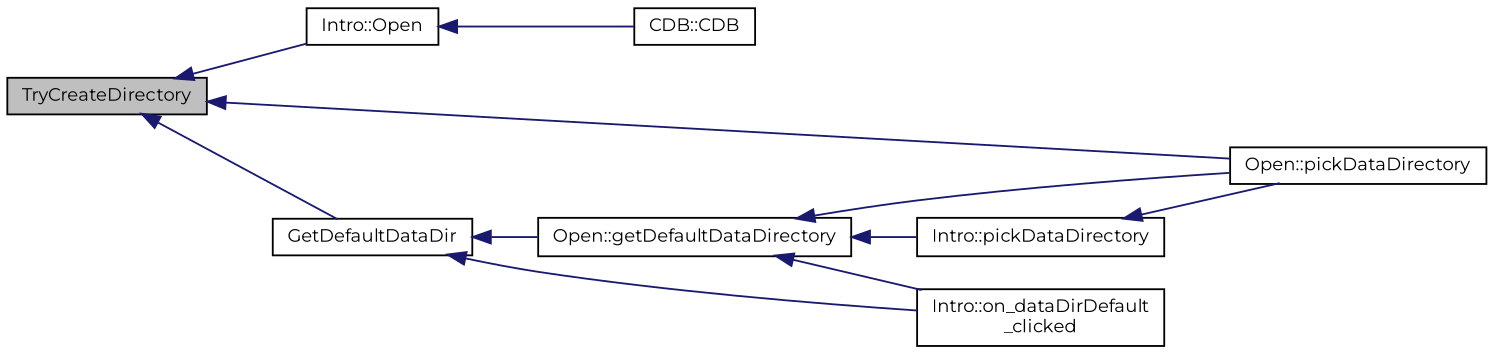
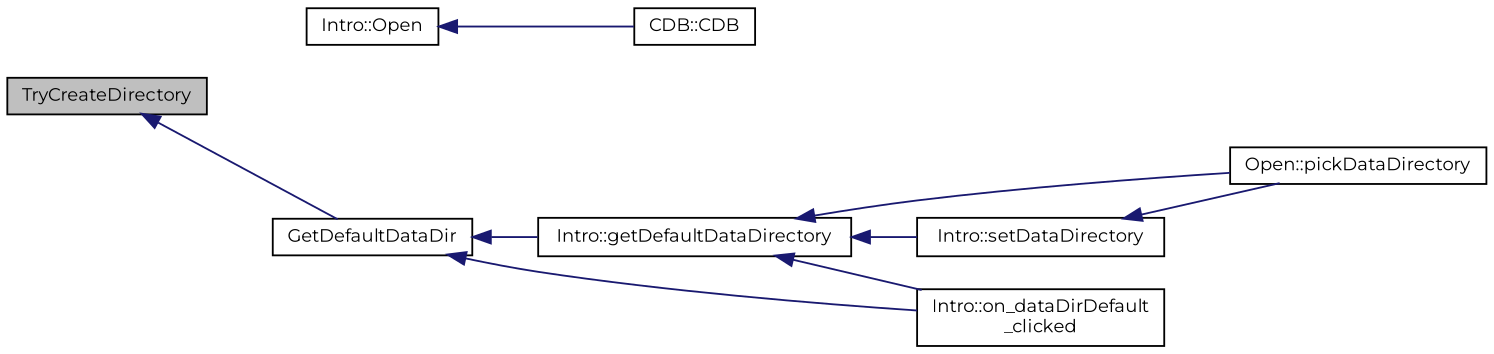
  digraph {
    fontname=Montserrat
    rankdir=LR
    node [color=black fillcolor=white fontname=Montserrat fontsize=10 shape=record style=filled]
    edge [color=midnightblue dir=back fontname=Montserrat fontsize=10 labelfontname=Helvetica labelfontsize=10 style=solid]
    n1 [fillcolor=grey75 fontcolor=black height=0.2 label=TryCreateDirectory width=0.4]
    n2 [height=0.2 label="Intro::Open" width=0.4]
    n3 [height=0.2 label="Open::pickDataDirectory" width=0.4]
    n4 [height=0.2 label=GetDefaultDataDir width=0.4]
    n5 [height=0.2 label="CDB::CDB" width=0.4]
-   n6 [height=0.2 label="Open::getDefaultDataDirectory" width=0.4]
+   n6 [height=0.2 label="Intro::getDefaultDataDirectory" width=0.4]
    n7 [height=0.2 label="Intro::on_dataDirDefault\l_clicked" width=0.4]
-   n8 [height=0.2 label="Intro::pickDataDirectory" width=0.4]
-   n1 -> n2
-   n1 -> n3
+   n8 [height=0.2 label="Intro::setDataDirectory" width=0.4]
    n1 -> n4
    n2 -> n5
    n4 -> n6
    n4 -> n7
    n6 -> n3
    n6 -> n7
    n6 -> n8
    n8 -> n3
  }
